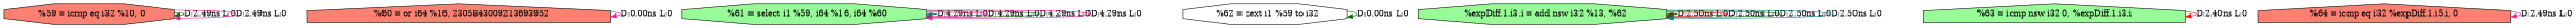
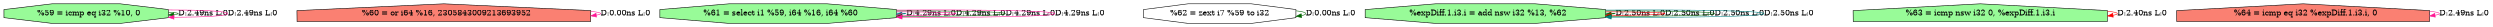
  digraph {
    node [fillcolor=palegreen shape=octagon style=filled]
    edge [color=darkgreen]
-   n1 [fillcolor=salmon label="  %59 = icmp eq i32 %10, 0"]
+   n1 [label="  %59 = icmp eq i32 %10, 0"]
    n2 [fillcolor=salmon label="  %60 = or i64 %16, 2305843009213693952" shape=house]
    n3 [label="  %61 = select i1 %59, i64 %16, i64 %60"]
-   n4 [fillcolor=white label="  %62 = zext i1 %59 to i32"]
+   n4 [fillcolor=white label="%62 = zext i7 %59 to i32"]
    n5 [label="  %expDiff.1.i3.i = add nsw i32 %13, %62"]
    n6 [label="%63 = icmp nsw i32 0, %expDiff.1.i3.i" shape=house]
-   n7 [fillcolor=salmon label="%64 = icmp eq i32 %expDiff.1.i5.i, 0" shape=house]
+   n7 [fillcolor=salmon label="  %64 = icmp eq i32 %expDiff.1.i3.i, 0" shape=house]
    n1 -> n1 [label="D:2.49ns L:0"]
    n1 -> n1 [color=deeppink label="D:2.49ns L:0"]
    n2 -> n2 [color=deeppink label="D:0.00ns L:0"]
    n3 -> n3 [color=teal label="D:4.29ns L:0"]
    n3 -> n3 [color=deeppink label="D:4.29ns L:0"]
    n3 -> n3 [label="D:4.29ns L:0"]
    n3 -> n3 [color=deeppink label="D:4.29ns L:0"]
    n4 -> n4 [label="D:0.00ns L:0"]
    n5 -> n5 [label="D:2.50ns L:0"]
    n5 -> n5 [color=red label="D:2.50ns L:0"]
    n5 -> n5 [label="D:2.50ns L:0"]
    n5 -> n5 [color=teal label="D:2.50ns L:0"]
    n6 -> n6 [color=red label="D:2.40ns L:0"]
    n7 -> n7 [color=deeppink label="D:2.49ns L:0"]
  }
